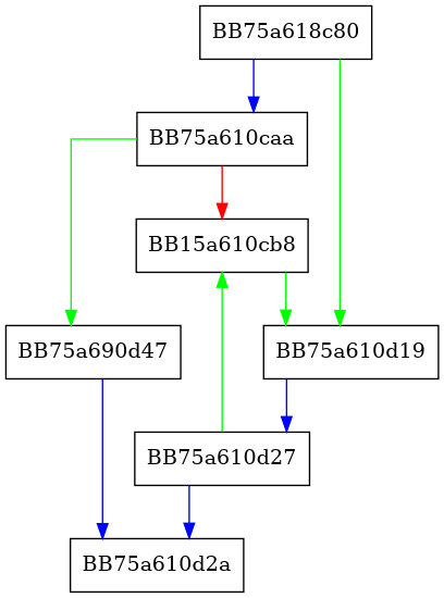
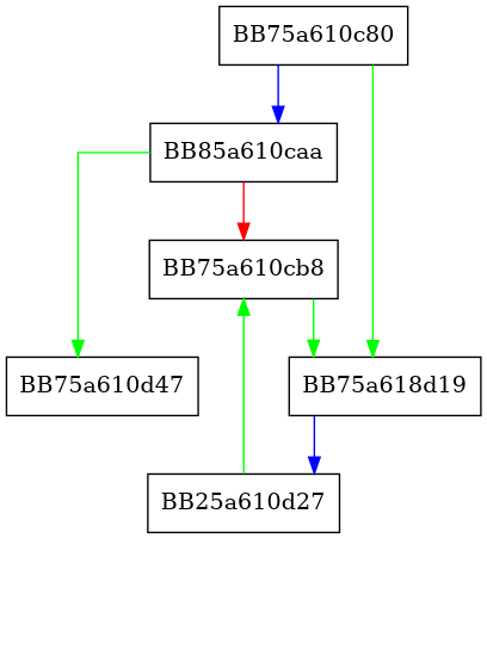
  digraph {
    splines=ortho
    node [shape=box]
    edge [color=blue]
-   BB75a610c80 [label=BB75a618c80]
-   BB75a610caa
-   BB75a610d19
-   BB75a610d47 [label=BB75a690d47]
-   BB75a610d2a
-   BB75a610cb8 [label=BB15a610cb8]
-   BB75a610d27
+   BB75a610c80
+   BB75a610caa [label=BB85a610caa]
+   BB75a610d19 [label=BB75a618d19]
+   BB75a610d47
+   BB75a610cb8
+   BB75a610d27 [label=BB25a610d27]
    BB75a610c80 -> BB75a610caa
    BB75a610c80 -> BB75a610d19 [color=green]
    BB75a610caa -> BB75a610d47 [color=green]
    BB75a610caa -> BB75a610cb8 [color=red]
    BB75a610d19 -> BB75a610d27
-   BB75a610d47 -> BB75a610d2a
    BB75a610cb8 -> BB75a610d19 [color=green]
-   BB75a610d27 -> BB75a610d2a
    BB75a610d27 -> BB75a610cb8 [color=green]
  }
